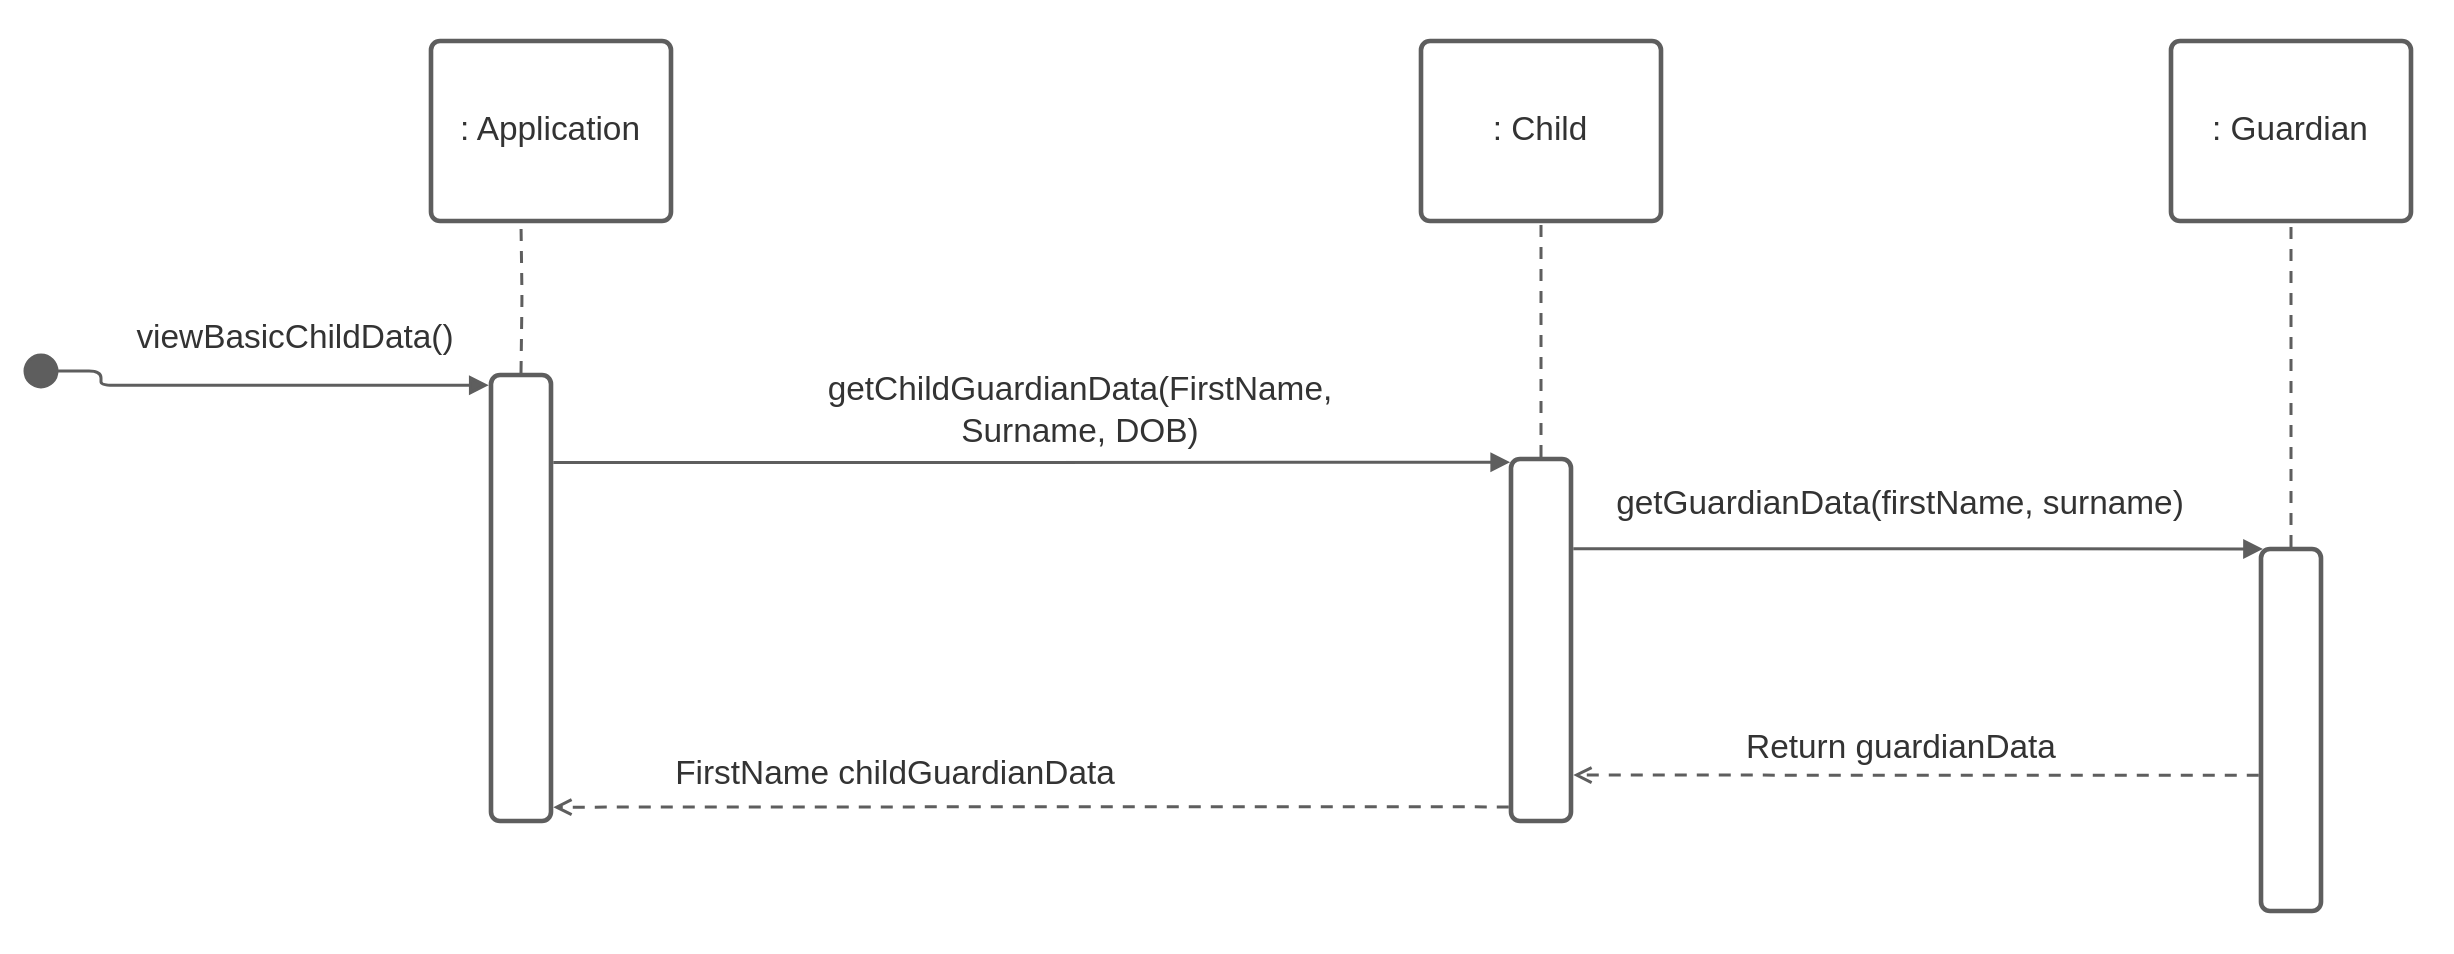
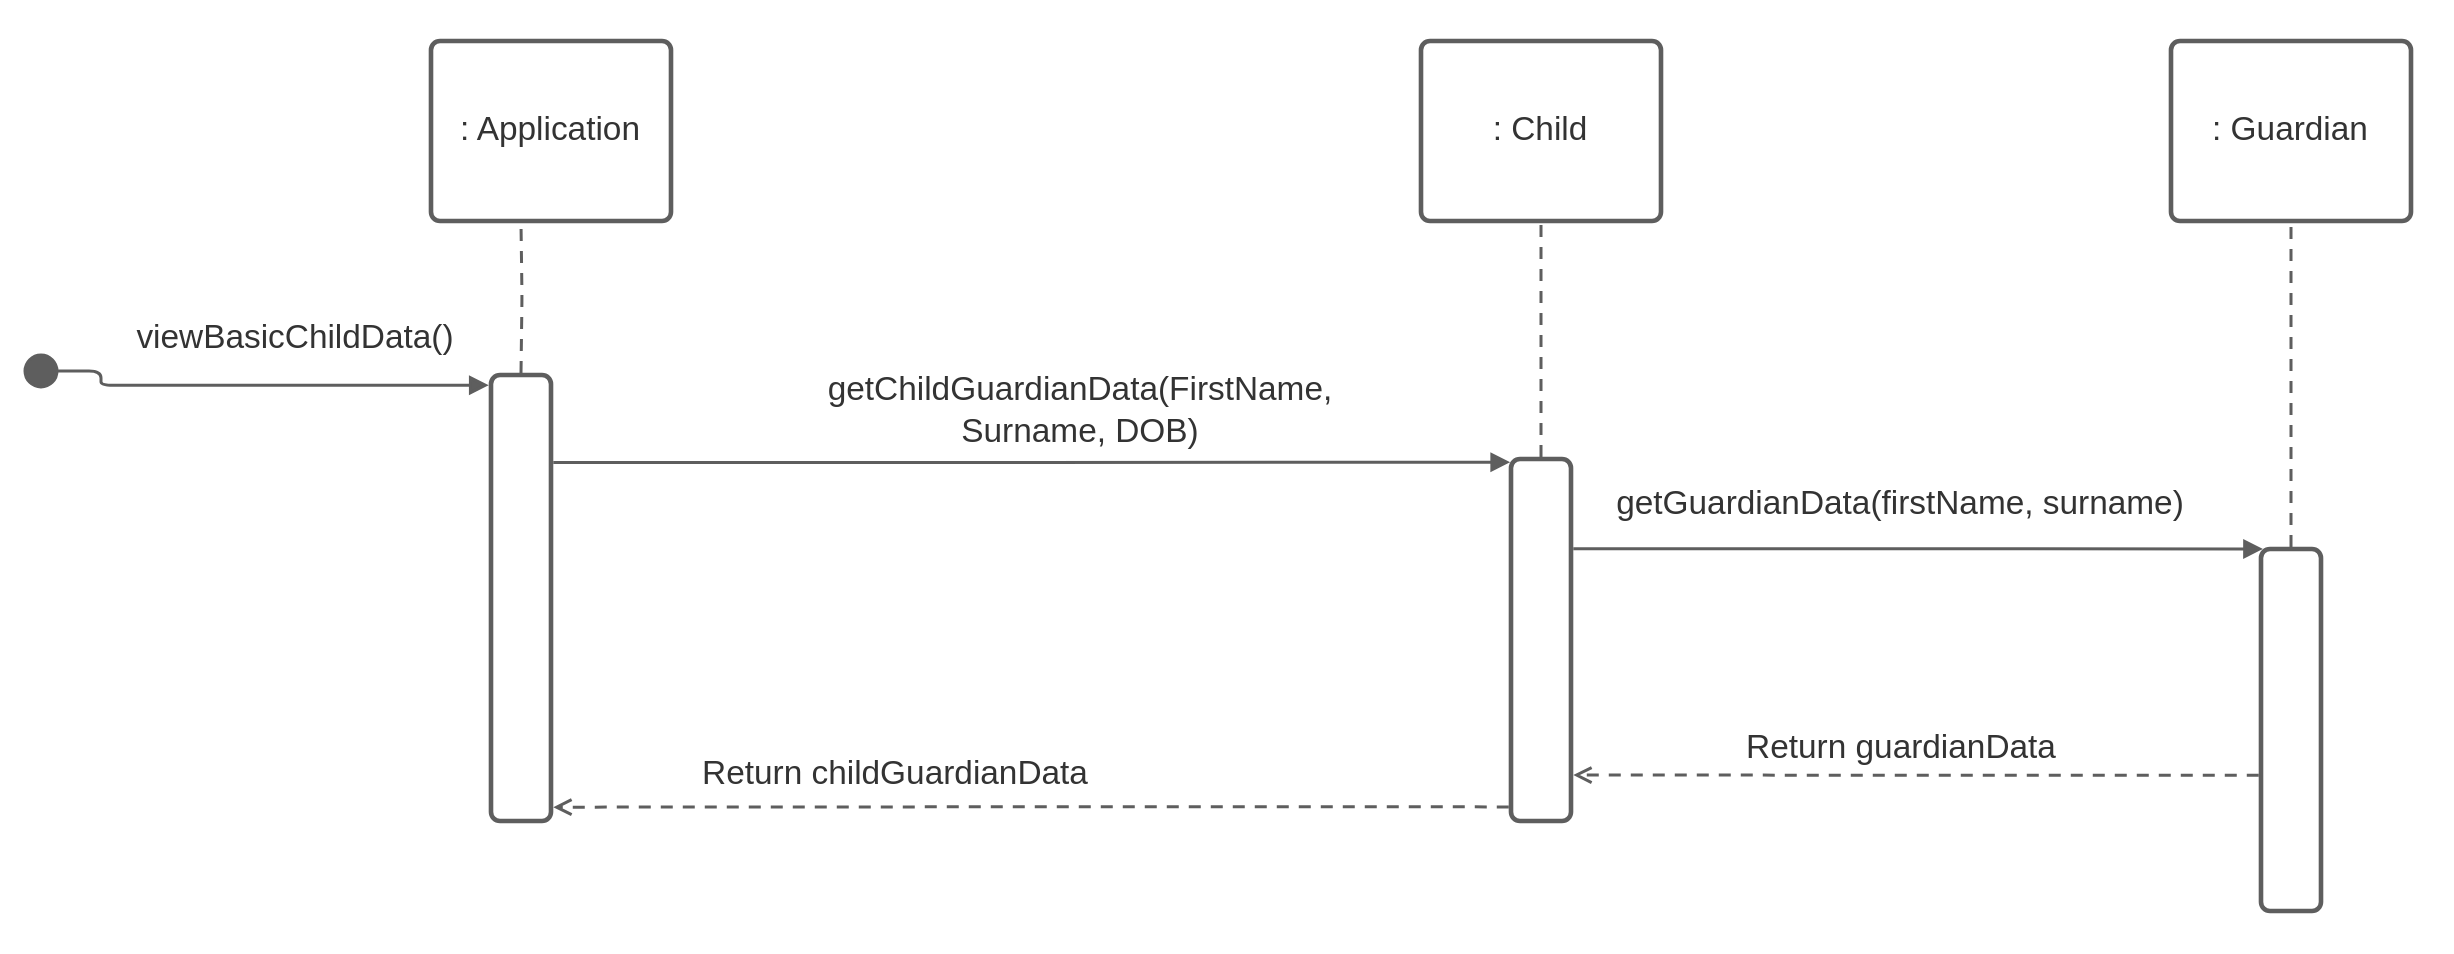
  <mxCell id="0" />
  <mxCell id="1" parent="0" />
  <mxCell id="2" value="" style="html=1;jettySize=18;whiteSpace=wrap;fontSize=13;strokeColor=#5E5E5E;strokeWidth=1.5;rounded=1;arcSize=12;edgeStyle=orthogonalEdgeStyle;startArrow=oval;startFill=1;startSize=16;endArrow=block;endFill=1;entryX=-0.037;entryY=0.023;entryPerimeter=0;" edge="1" parent="1" target="6"><mxGeometry width="100" height="100" relative="1" as="geometry"><Array as="points"><mxPoint x="50" y="192" /></Array><mxPoint x="20" y="185" as="sourcePoint" /></mxGeometry></mxCell>
  <mxCell id="3" value=": Application" style="html=1;overflow=block;blockSpacing=1;whiteSpace=wrap;fontSize=16.7;fontColor=#333333;spacing=9;strokeColor=#5e5e5e;strokeOpacity=100;rounded=1;absoluteArcSize=1;arcSize=9;strokeWidth=2.3;" vertex="1" parent="1"><mxGeometry x="215" y="20" width="120" height="90" as="geometry" /></mxCell>
  <mxCell id="4" value=": Child" style="html=1;overflow=block;blockSpacing=1;whiteSpace=wrap;fontSize=16.7;fontColor=#333333;spacing=9;strokeColor=#5e5e5e;strokeOpacity=100;rounded=1;absoluteArcSize=1;arcSize=9;strokeWidth=2.3;" vertex="1" parent="1"><mxGeometry x="710" y="20" width="120" height="90" as="geometry" /></mxCell>
  <mxCell id="5" value=": Guardian" style="html=1;overflow=block;blockSpacing=1;whiteSpace=wrap;fontSize=16.7;fontColor=#333333;spacing=9;strokeColor=#5e5e5e;strokeOpacity=100;rounded=1;absoluteArcSize=1;arcSize=9;strokeWidth=2.3;" vertex="1" parent="1"><mxGeometry x="1085" y="20" width="120" height="90" as="geometry" /></mxCell>
  <mxCell id="6" value="" style="html=1;overflow=block;blockSpacing=1;whiteSpace=wrap;fontSize=13;spacing=0;strokeColor=#5e5e5e;strokeOpacity=100;rounded=1;absoluteArcSize=1;arcSize=9;strokeWidth=2.3;" vertex="1" parent="1"><mxGeometry x="245" y="187" width="30" height="223" as="geometry" /></mxCell>
  <mxCell id="7" value="" style="html=1;jettySize=18;whiteSpace=wrap;fontSize=13;strokeColor=#5E5E5E;dashed=1;fixDash=1;dashPattern=6 5;strokeWidth=1.5;rounded=1;arcSize=12;edgeStyle=orthogonalEdgeStyle;startArrow=none;endArrow=none;entryX=0.375;entryY=1.013;entryPerimeter=0;" edge="1" parent="1" target="3"><mxGeometry width="100" height="100" relative="1" as="geometry"><Array as="points" /><mxPoint x="260" y="186" as="sourcePoint" /></mxGeometry></mxCell>
  <mxCell id="8" value="getChildGuardianData(FirstName, Surname, DOB)" style="html=1;overflow=block;blockSpacing=1;whiteSpace=wrap;fontSize=16.7;fontColor=#333333;spacing=3.8;strokeOpacity=0;fillOpacity=0;rounded=1;absoluteArcSize=1;arcSize=9;fillColor=#ffffff;strokeWidth=2.3;" vertex="1" parent="1"><mxGeometry x="375" y="181" width="330" height="48" as="geometry" /></mxCell>
  <mxCell id="9" value="" style="html=1;overflow=block;blockSpacing=1;whiteSpace=wrap;fontSize=13;spacing=0;strokeColor=#5e5e5e;strokeOpacity=100;rounded=1;absoluteArcSize=1;arcSize=9;strokeWidth=2.3;" vertex="1" parent="1"><mxGeometry x="755" y="229" width="30" height="181" as="geometry" /></mxCell>
  <mxCell id="10" value="" style="html=1;jettySize=18;whiteSpace=wrap;fontSize=13;strokeColor=#5E5E5E;dashed=1;fixDash=1;dashPattern=6 5;strokeWidth=1.5;rounded=1;arcSize=12;edgeStyle=orthogonalEdgeStyle;startArrow=none;endArrow=none;" edge="1" parent="1"><mxGeometry width="100" height="100" relative="1" as="geometry"><Array as="points" /><mxPoint x="770" y="228" as="sourcePoint" /><mxPoint x="770" y="110" as="targetPoint" /></mxGeometry></mxCell>
  <mxCell id="11" value="" style="html=1;overflow=block;blockSpacing=1;whiteSpace=wrap;fontSize=13;spacing=0;strokeColor=#5e5e5e;strokeOpacity=100;rounded=1;absoluteArcSize=1;arcSize=9;strokeWidth=2.3;" vertex="1" parent="1"><mxGeometry x="1130" y="274" width="30" height="181" as="geometry" /></mxCell>
  <mxCell id="12" value="" style="html=1;jettySize=18;whiteSpace=wrap;fontSize=13;strokeColor=#5E5E5E;dashed=1;fixDash=1;dashPattern=6 5;strokeWidth=1.5;rounded=1;arcSize=12;edgeStyle=orthogonalEdgeStyle;startArrow=none;endArrow=none;" edge="1" parent="1"><mxGeometry width="100" height="100" relative="1" as="geometry"><Array as="points" /><mxPoint x="1145" y="273" as="sourcePoint" /><mxPoint x="1145" y="110" as="targetPoint" /></mxGeometry></mxCell>
  <mxCell id="13" value="" style="html=1;jettySize=18;whiteSpace=wrap;fontSize=13;strokeColor=#5E5E5E;strokeWidth=1.5;rounded=1;arcSize=12;edgeStyle=orthogonalEdgeStyle;startArrow=none;endArrow=block;endFill=1;exitX=1.038;exitY=0.196;exitPerimeter=0;entryX=-0.013;entryY=0.009;entryPerimeter=0;" edge="1" parent="1" source="6" target="9"><mxGeometry width="100" height="100" relative="1" as="geometry"><Array as="points" /></mxGeometry></mxCell>
  <mxCell id="14" value="viewBasicChildData()" style="html=1;overflow=block;blockSpacing=1;whiteSpace=wrap;fontSize=16.7;fontColor=#333333;spacing=3.8;strokeColor=none;fillOpacity=0;fillColor=#ffffff;strokeWidth=0;" vertex="1" parent="1"><mxGeometry x="65" y="155" width="165" height="28" as="geometry" /></mxCell>
  <mxCell id="15" value="" style="html=1;jettySize=18;whiteSpace=wrap;fontSize=13;strokeColor=#5E5E5E;strokeWidth=1.5;rounded=1;arcSize=12;edgeStyle=orthogonalEdgeStyle;startArrow=none;endArrow=block;endFill=1;exitX=1.038;exitY=0.248;exitPerimeter=0;" edge="1" parent="1" source="9"><mxGeometry width="100" height="100" relative="1" as="geometry"><Array as="points" /><mxPoint x="1131" y="274" as="targetPoint" /></mxGeometry></mxCell>
  <mxCell id="16" value="getGuardianData(firstName, surname)" style="html=1;overflow=block;blockSpacing=1;whiteSpace=wrap;fontSize=16.7;fontColor=#333333;spacing=3.8;strokeOpacity=0;fillOpacity=0;rounded=1;absoluteArcSize=1;arcSize=9;fillColor=#ffffff;strokeWidth=2.3;" vertex="1" parent="1"><mxGeometry x="785" y="228" width="330" height="48" as="geometry" /></mxCell>
- <mxCell id="17" value="FirstName childGuardianData" style="html=1;overflow=block;blockSpacing=1;whiteSpace=wrap;fontSize=16.7;fontColor=#333333;spacing=3.8;strokeColor=none;fillOpacity=0;fillColor=#ffffff;strokeWidth=0;" vertex="1" parent="1"><mxGeometry x="305" y="363" width="285" height="48" as="geometry" /></mxCell>
+ <mxCell id="17" value="Return childGuardianData" style="html=1;overflow=block;blockSpacing=1;whiteSpace=wrap;fontSize=16.7;fontColor=#333333;spacing=3.8;strokeColor=none;fillOpacity=0;fillColor=#ffffff;strokeWidth=0;" vertex="1" parent="1"><mxGeometry x="305" y="363" width="285" height="48" as="geometry" /></mxCell>
  <mxCell id="18" value="" style="html=1;jettySize=18;whiteSpace=wrap;fontSize=13;strokeColor=#5E5E5E;dashed=1;fixDash=1;dashPattern=6 5;strokeWidth=1.5;rounded=1;arcSize=12;edgeStyle=orthogonalEdgeStyle;startArrow=none;endArrow=open;exitX=-0.037;exitY=0.961;exitPerimeter=0;entryX=1.038;entryY=0.969;entryPerimeter=0;" edge="1" parent="1" source="9" target="6"><mxGeometry width="100" height="100" relative="1" as="geometry"><Array as="points" /></mxGeometry></mxCell>
  <mxCell id="19" value="" style="html=1;jettySize=18;whiteSpace=wrap;fontSize=13;strokeColor=#5E5E5E;dashed=1;fixDash=1;dashPattern=6 5;strokeWidth=1.5;rounded=1;arcSize=12;edgeStyle=orthogonalEdgeStyle;startArrow=none;endArrow=open;exitX=-0.037;exitY=0.625;exitPerimeter=0;entryX=1.038;entryY=0.873;entryPerimeter=0;" edge="1" parent="1" source="11" target="9"><mxGeometry width="100" height="100" relative="1" as="geometry"><Array as="points" /></mxGeometry></mxCell>
  <mxCell id="20" value="Return guardianData" style="html=1;overflow=block;blockSpacing=1;whiteSpace=wrap;fontSize=16.7;fontColor=#333333;spacing=3.8;strokeColor=none;fillOpacity=0;fillColor=#ffffff;strokeWidth=0;" vertex="1" parent="1"><mxGeometry x="808" y="350" width="285" height="48" as="geometry" /></mxCell>
